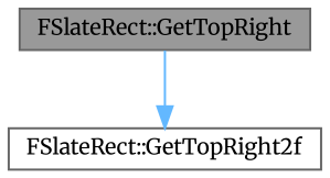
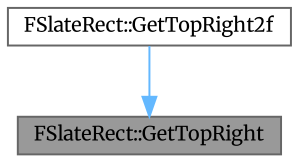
  digraph {
    rankdir=TB
    fontname=Merriweather
    node [fontname=Merriweather fontsize=10 shape=box style=filled]
    n1 [color=gray40 fillcolor=grey60 fontcolor=black height=0.2 label="FSlateRect::GetTopRight" width=0.4]
    n2 [color=grey40 fillcolor=white height=0.2 label="FSlateRect::GetTopRight2f" width=0.4]
-   n1 -> n2 [color=steelblue1 fontname=Merriweather fontsize=10 labelfontname=Helvetica labelfontsize=10 style=solid]
+   n2 -> n1 [color=steelblue1 fontname=Merriweather fontsize=10 labelfontname=Helvetica labelfontsize=10 style=solid]
  }
